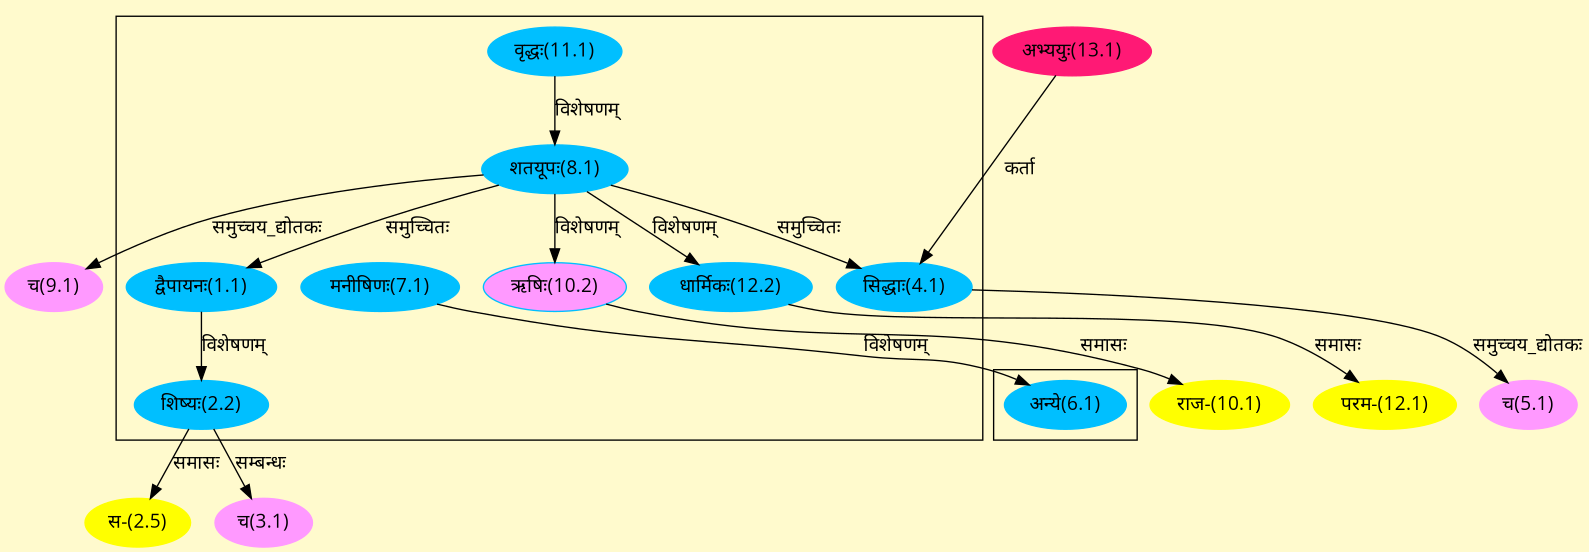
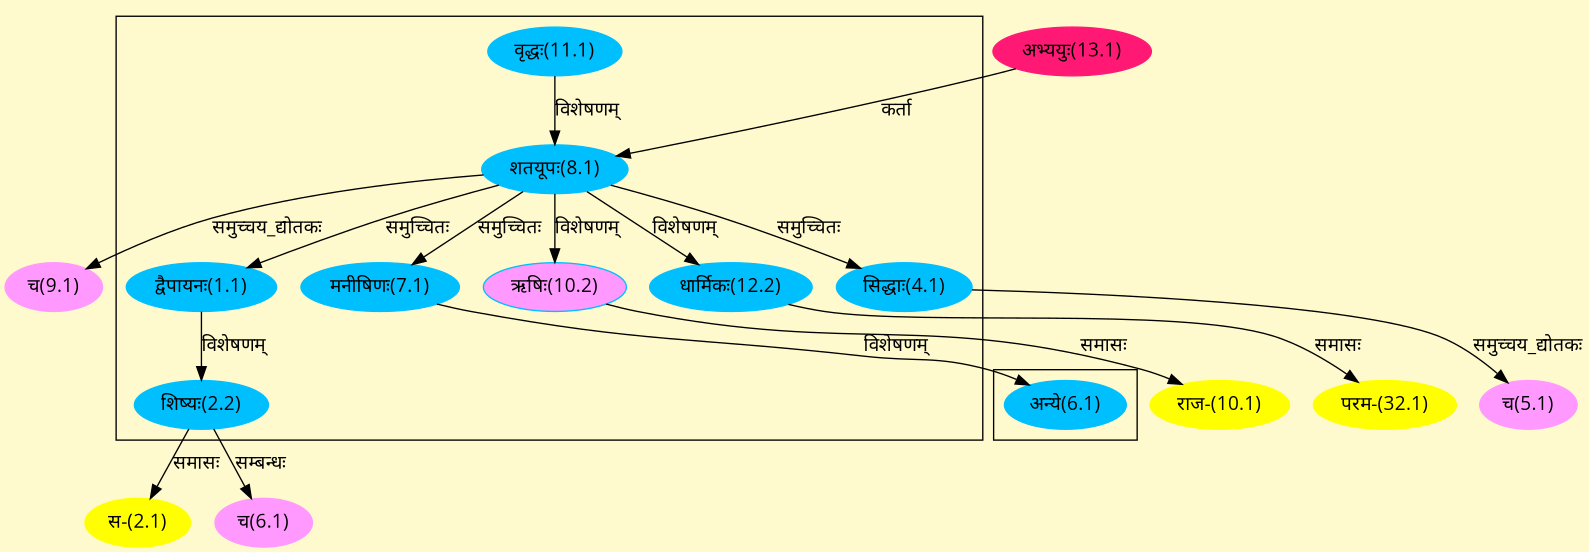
  digraph {
    bgcolor=lemonchiffon1
    compound=true
    fontname="Open Sans"
    rankdir=BT
    node [color="#00BFFF" fontname="Open Sans" style=filled]
    edge [dir=back fontname="Open Sans"]
    n1 [label="द्वैपायनः(1.1)"]
    n2 [label="शतयूपः(8.1)"]
    n3 [label="शिष्यः(2.2)"]
    n4 [label="सिद्धाः(4.1)"]
    n5 [label="मनीषिणः(7.1)"]
    n6 [fillcolor="#FF99FF" label="ऋषिः(10.2)"]
    n7 [label="वृद्धः(11.1)"]
    n8 [label="धार्मिकः(12.2)"]
    n9 [label="अन्ये(6.1)"]
    n10 [color="#FF1975" label="अभ्ययुः(13.1)"]
-   n11 [color="#FFFF00" label="स-(2.5)"]
-   n12 [color="#FF99FF" label="च(3.1)"]
+   n11 [color="#FFFF00" label="स-(2.1)"]
+   n12 [color="#FF99FF" label="च(6.1)"]
    n13 [color="#FF99FF" label="च(5.1)"]
    n14 [color="#FF99FF" label="च(9.1)"]
    n15 [color="#FFFF00" label="राज-(10.1)"]
-   n16 [color="#FFFF00" label="परम-(12.1)"]
+   n16 [color="#FFFF00" label="परम-(32.1)"]
    subgraph cluster_1 {
      n1
      n2
      n3
      n4
      n5
      n6
      n7
      n8
    }
    subgraph cluster_2 {
      n9
    }
    n1 -> n2 [label="समुच्चितः"]
    n2 -> n7 [label="विशेषणम्"]
-   n4 -> n10 [label="कर्ता"]
+   n2 -> n10 [label="कर्ता"]
    n3 -> n1 [label="विशेषणम्"]
    n4 -> n2 [label="समुच्चितः"]
+   n5 -> n2 [label="समुच्चितः"]
    n6 -> n2 [label="विशेषणम्"]
    n8 -> n2 [label="विशेषणम्"]
    n9 -> n5 [label="विशेषणम्"]
    n11 -> n3 [label="समासः"]
    n12 -> n3 [label="सम्बन्धः"]
    n13 -> n4 [label="समुच्चय_द्योतकः"]
    n14 -> n2 [label="समुच्चय_द्योतकः"]
    n15 -> n6 [label="समासः"]
    n16 -> n8 [label="समासः"]
  }
